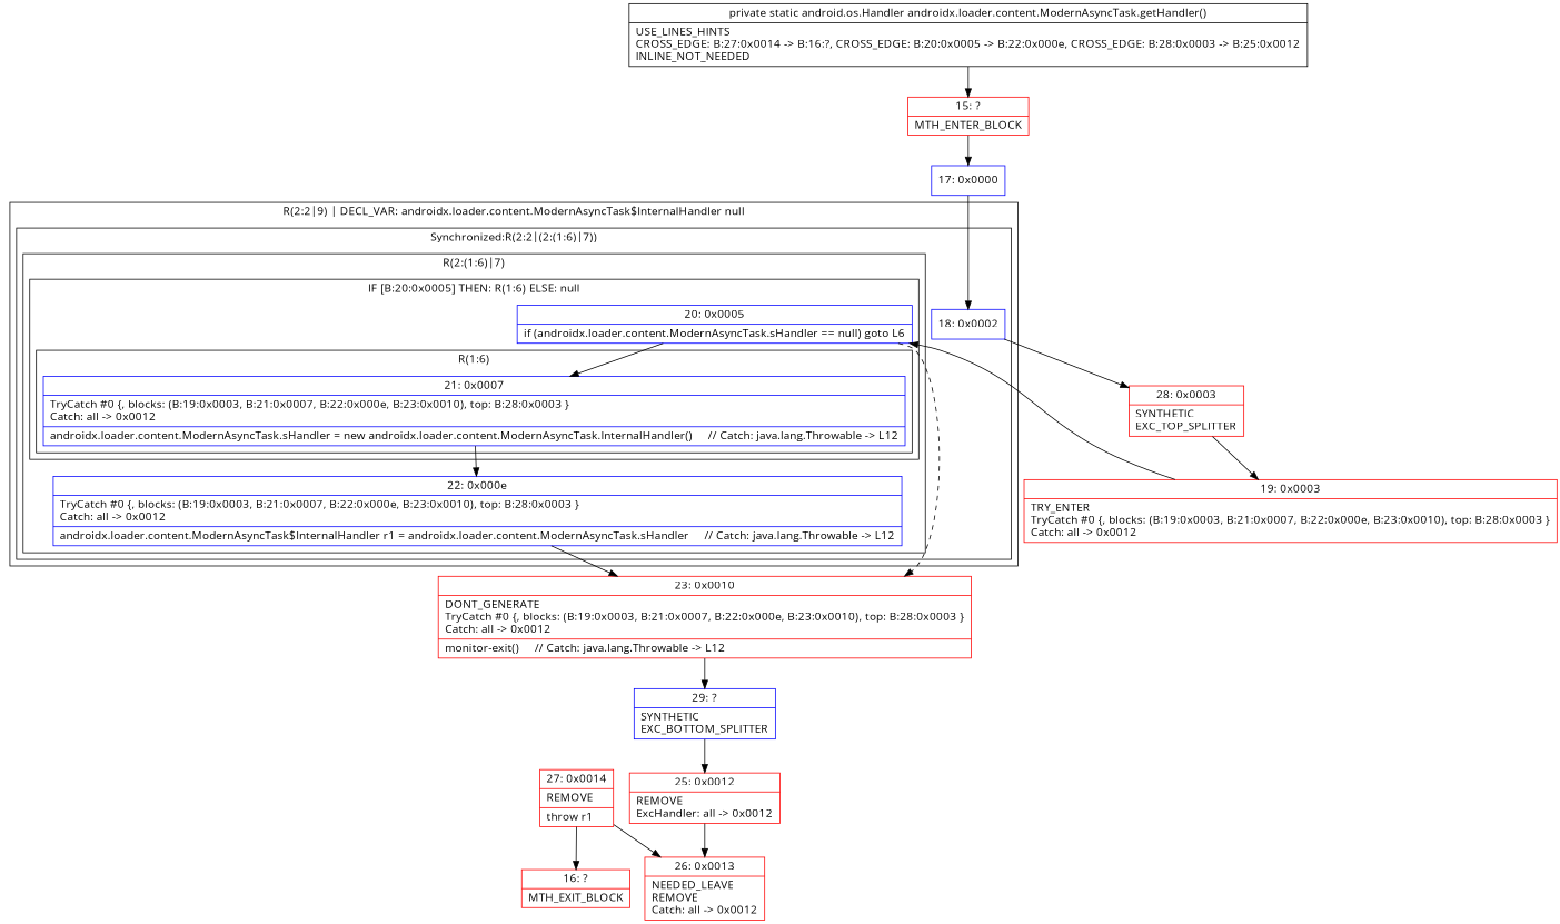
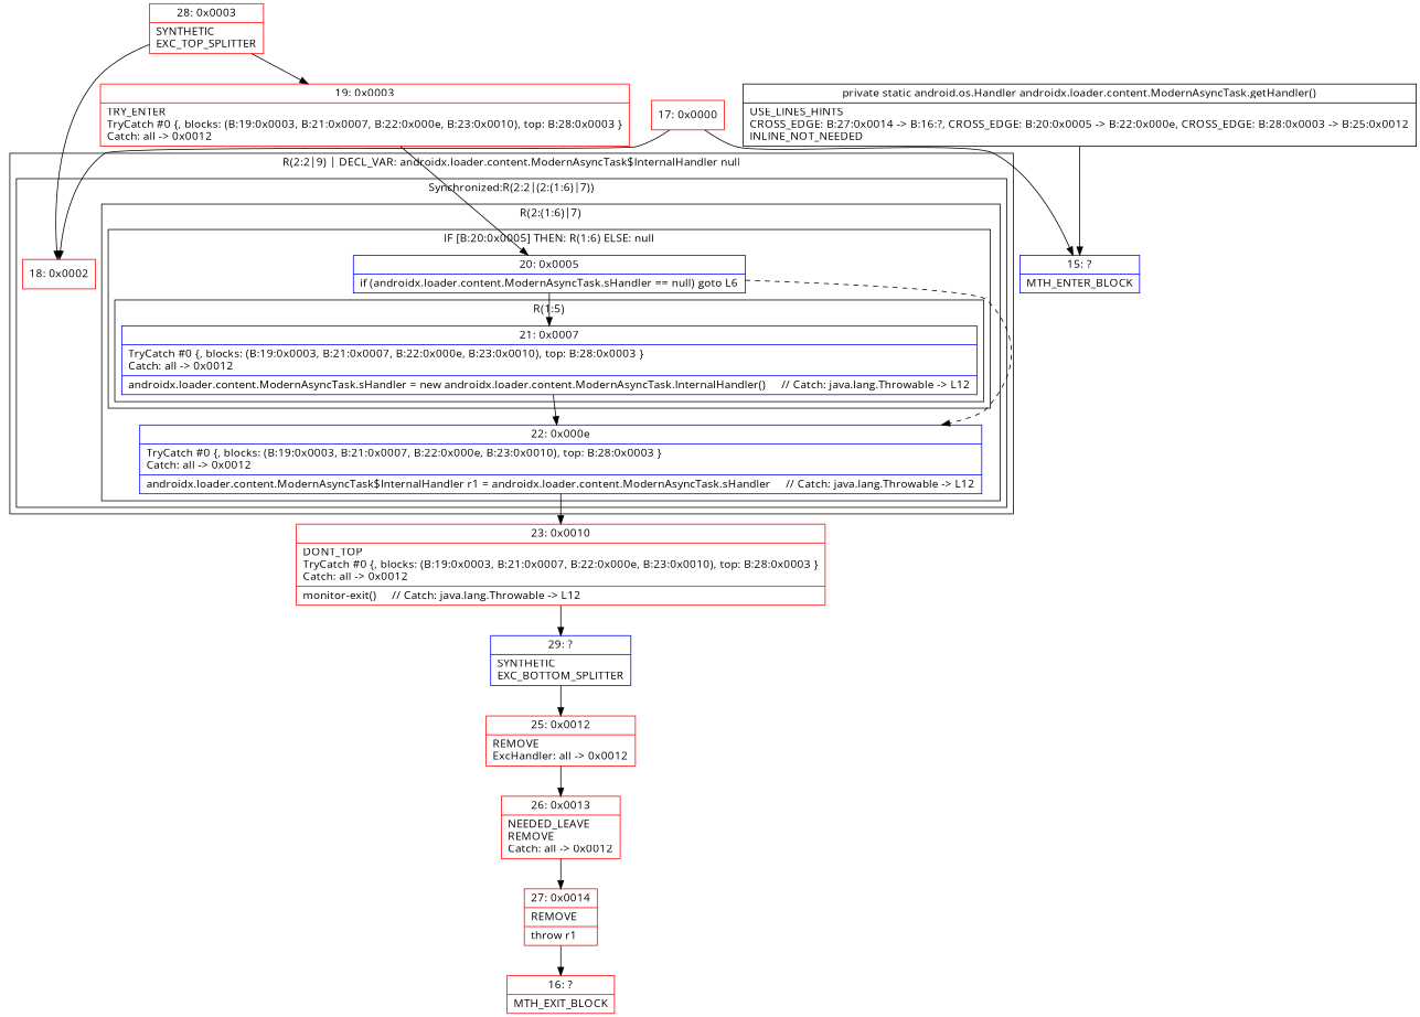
  digraph {
    fontname="Open Sans"
    node [color=red fontname="Open Sans" shape=record]
    edge [fontname="Open Sans"]
    n1 [color=blue label="{21\:\ 0x0007|TryCatch #0 \{, blocks: (B:19:0x0003, B:21:0x0007, B:22:0x000e, B:23:0x0010), top: B:28:0x0003 \}\lCatch: all \-\> 0x0012\l|androidx.loader.content.ModernAsyncTask.sHandler = new androidx.loader.content.ModernAsyncTask.InternalHandler()     \/\/ Catch: java.lang.Throwable \-\> L12\l}"]
    n2 [color=blue label="{20\:\ 0x0005|if (androidx.loader.content.ModernAsyncTask.sHandler == null) goto L6\l}"]
    n3 [color=blue label="{22\:\ 0x000e|TryCatch #0 \{, blocks: (B:19:0x0003, B:21:0x0007, B:22:0x000e, B:23:0x0010), top: B:28:0x0003 \}\lCatch: all \-\> 0x0012\l|androidx.loader.content.ModernAsyncTask$InternalHandler r1 = androidx.loader.content.ModernAsyncTask.sHandler     \/\/ Catch: java.lang.Throwable \-\> L12\l}"]
-   n4 [color=blue label="{18\:\ 0x0002}"]
-   n5 [label="{23\:\ 0x0010|DONT_GENERATE\lTryCatch #0 \{, blocks: (B:19:0x0003, B:21:0x0007, B:22:0x000e, B:23:0x0010), top: B:28:0x0003 \}\lCatch: all \-\> 0x0012\l|monitor\-exit()     \/\/ Catch: java.lang.Throwable \-\> L12\l}"]
+   n4 [label="{18\:\ 0x0002}"]
+   n5 [label="{23\:\ 0x0010|DONT_TOP\lTryCatch #0 \{, blocks: (B:19:0x0003, B:21:0x0007, B:22:0x000e, B:23:0x0010), top: B:28:0x0003 \}\lCatch: all \-\> 0x0012\l|monitor\-exit()     \/\/ Catch: java.lang.Throwable \-\> L12\l}"]
    n6 [label="{28\:\ 0x0003|SYNTHETIC\lEXC_TOP_SPLITTER\l}"]
    n7 [label="{19\:\ 0x0003|TRY_ENTER\lTryCatch #0 \{, blocks: (B:19:0x0003, B:21:0x0007, B:22:0x000e, B:23:0x0010), top: B:28:0x0003 \}\lCatch: all \-\> 0x0012\l}"]
    n8 [color=blue label="{29\:\ ?|SYNTHETIC\lEXC_BOTTOM_SPLITTER\l}"]
    n9 [label="{16\:\ ?|MTH_EXIT_BLOCK\l}"]
-   n10 [label="{15\:\ ?|MTH_ENTER_BLOCK\l}"]
-   n11 [color=blue label="{17\:\ 0x0000}"]
+   n10 [color=blue label="{15\:\ ?|MTH_ENTER_BLOCK\l}"]
+   n11 [label="{17\:\ 0x0000}"]
    n12 [label="{25\:\ 0x0012|REMOVE\lExcHandler: all \-\> 0x0012\l}"]
    n13 [label="{26\:\ 0x0013|NEEDED_LEAVE\lREMOVE\lCatch: all \-\> 0x0012\l}"]
    n14 [label="{27\:\ 0x0014|REMOVE\l|throw r1\l}"]
    n15 [label="{private static android.os.Handler androidx.loader.content.ModernAsyncTask.getHandler()  | USE_LINES_HINTS\lCROSS_EDGE: B:27:0x0014 \-\> B:16:?, CROSS_EDGE: B:20:0x0005 \-\> B:22:0x000e, CROSS_EDGE: B:28:0x0003 \-\> B:25:0x0012\lINLINE_NOT_NEEDED\l}" color=""]
    subgraph cluster_1 {
      label="R(2:2|9) | DECL_VAR: androidx.loader.content.ModernAsyncTask$InternalHandler null\l"
      subgraph cluster_2 {
        label="Synchronized:R(2:2|(2:(1:6)|7))"
        n4
        subgraph cluster_3 {
          label="R(2:(1:6)|7)"
          n3
          subgraph cluster_4 {
            label="IF [B:20:0x0005] THEN: R(1:6) ELSE: null"
            n2
            subgraph cluster_5 {
-             label="R(1:6)"
+             label="R(1:5)"
              n1
            }
          }
        }
      }
    }
    n1 -> n3
    n2 -> n1
-   n2 -> n5 [style=dashed]
+   n2 -> n3 [style=dashed]
    n3 -> n5
-   n4 -> n6
+   n6 -> n4
    n5 -> n8
    n6 -> n7
    n7 -> n2
    n8 -> n12
-   n10 -> n11
+   n11 -> n10
    n11 -> n4
    n12 -> n13
-   n14 -> n13
+   n13 -> n14
    n14 -> n9
    n15 -> n10
  }
